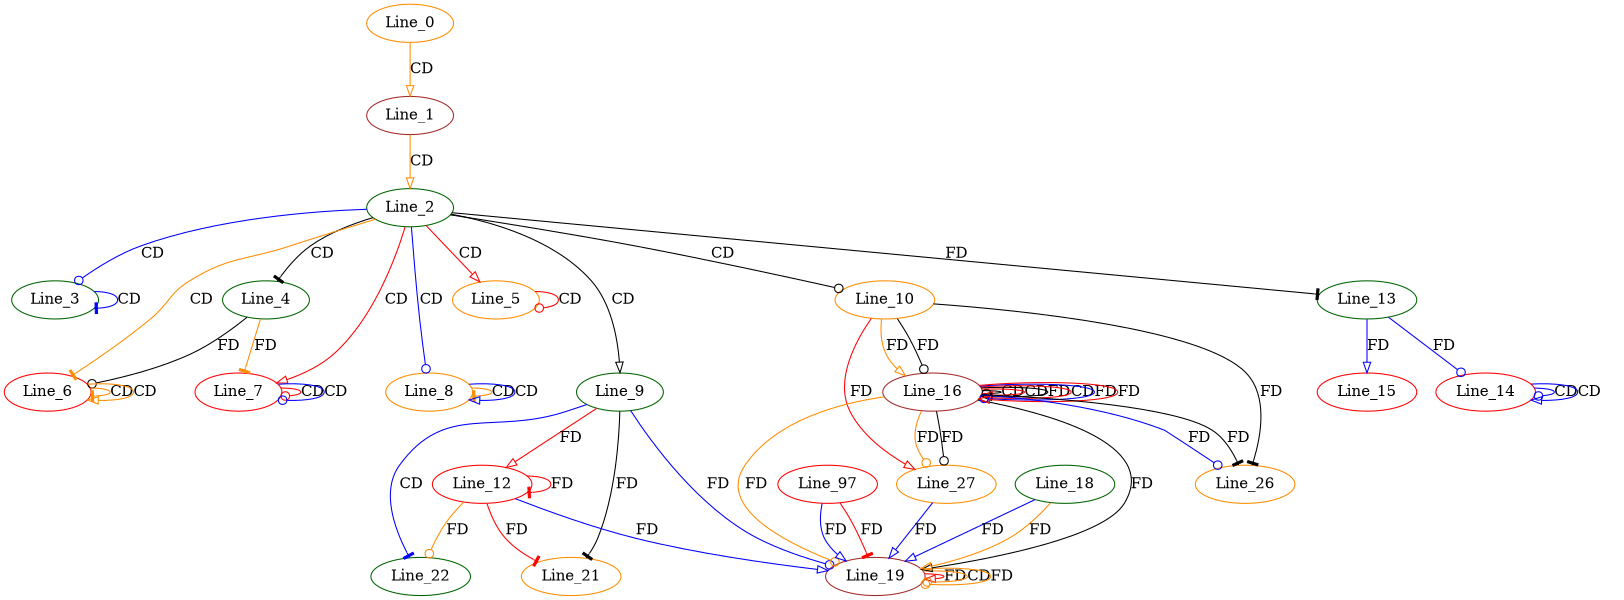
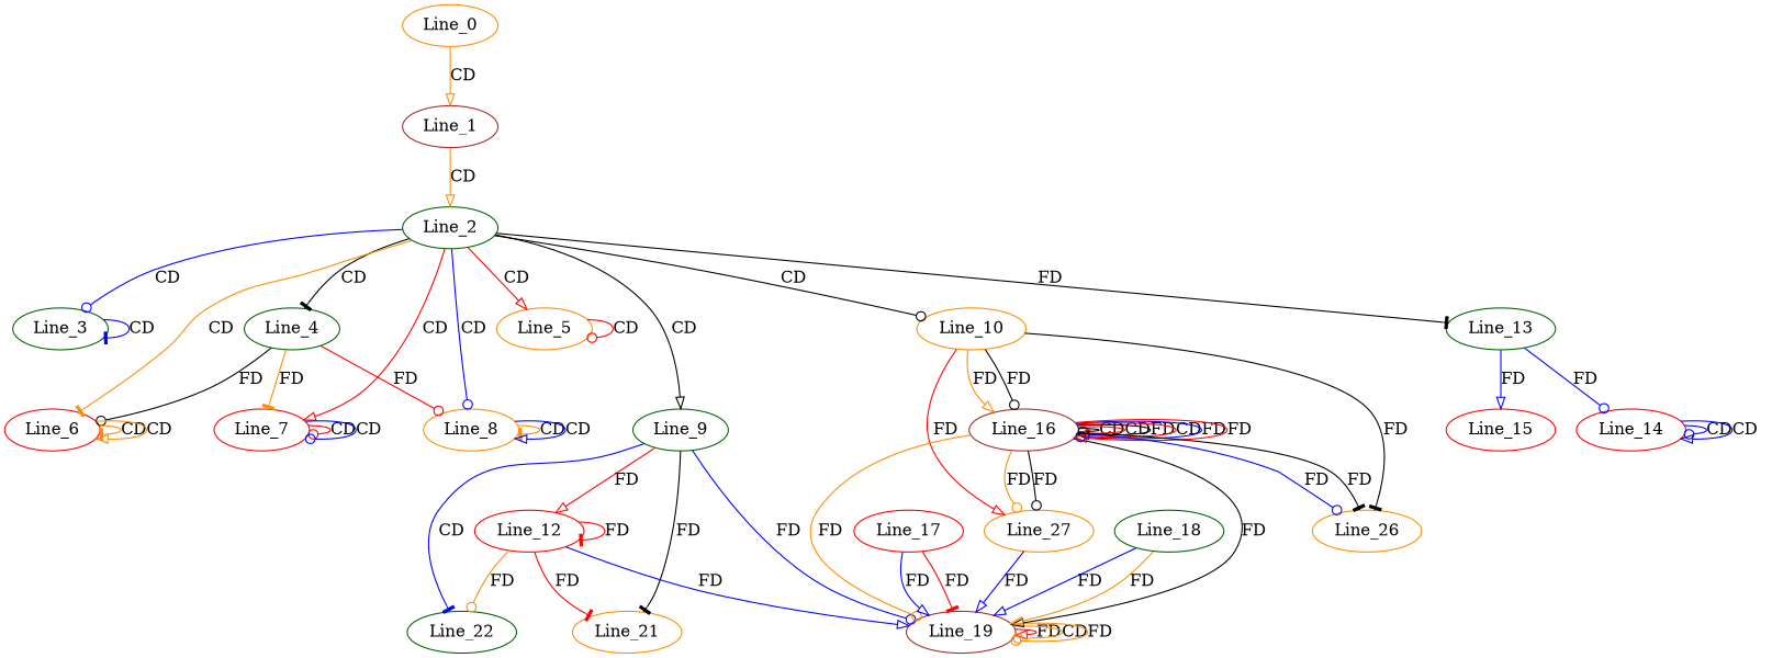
  digraph {
    node [color=darkorange]
    edge [arrowhead=onormal color=blue]
    Line_1 [color=brown]
    Line_0
    Line_2 [color=darkgreen]
    Line_3 [color=darkgreen]
    Line_4 [color=darkgreen]
    Line_5
    Line_6 [color=red]
    Line_7 [color=red]
    Line_8
    Line_9 [color=darkgreen]
    Line_10
    Line_13 [color=darkgreen]
    Line_12 [color=red]
    Line_19 [color=brown]
    Line_21
    Line_22 [color=darkgreen]
    Line_16 [color=brown]
    Line_26
    Line_27
    Line_14 [color=red]
    Line_15 [color=red]
    Line_18 [color=darkgreen]
-   Line_17 [color=red label=Line_97]
+   Line_17 [color=red]
    Line_1 -> Line_2 [color=darkorange label=CD]
    Line_0 -> Line_1 [color=darkorange label=CD]
    Line_2 -> Line_3 [arrowhead=odot label=CD]
    Line_2 -> Line_4 [arrowhead=tee color=black label=CD]
    Line_2 -> Line_5 [color=red label=CD]
    Line_2 -> Line_6 [arrowhead=tee color=darkorange label=CD]
    Line_2 -> Line_7 [color=red label=CD]
    Line_2 -> Line_8 [arrowhead=odot label=CD]
    Line_2 -> Line_9 [color=black label=CD]
    Line_2 -> Line_10 [arrowhead=odot color=black label=CD]
    Line_2 -> Line_13 [arrowhead=tee color=black label=FD]
    Line_3 -> Line_3 [arrowhead=tee label=CD]
    Line_4 -> Line_6 [arrowhead=odot color=black label=FD]
    Line_4 -> Line_7 [arrowhead=tee color=darkorange label=FD]
+   Line_4 -> Line_8 [arrowhead=odot color=red label=FD]
    Line_5 -> Line_5 [arrowhead=odot color=red label=CD]
    Line_6 -> Line_6 [arrowhead=tee color=darkorange label=CD]
    Line_6 -> Line_6 [color=darkorange label=CD]
    Line_7 -> Line_7 [arrowhead=odot color=red label=CD]
    Line_7 -> Line_7 [arrowhead=odot label=CD]
    Line_8 -> Line_8 [arrowhead=tee color=darkorange label=CD]
    Line_8 -> Line_8 [label=CD]
    Line_9 -> Line_12 [color=red label=FD]
    Line_9 -> Line_19 [arrowhead=odot label=FD]
    Line_9 -> Line_21 [arrowhead=tee color=black label=FD]
    Line_9 -> Line_22 [arrowhead=tee label=CD]
    Line_10 -> Line_16 [color=darkorange label=FD]
    Line_10 -> Line_16 [arrowhead=odot color=black label=FD]
    Line_10 -> Line_26 [arrowhead=tee color=black label=FD]
    Line_10 -> Line_27 [color=red label=FD]
    Line_13 -> Line_14 [arrowhead=odot label=FD]
    Line_13 -> Line_15 [label=FD]
    Line_12 -> Line_12 [arrowhead=tee color=red label=FD]
    Line_12 -> Line_19 [label=FD]
    Line_12 -> Line_21 [arrowhead=tee color=red label=FD]
    Line_12 -> Line_22 [arrowhead=odot color=darkorange label=FD]
    Line_19 -> Line_19 [color=red label=FD]
    Line_19 -> Line_19 [arrowhead=odot color=darkorange label=CD]
    Line_19 -> Line_19 [arrowhead=odot color=darkorange label=FD]
    Line_16 -> Line_19 [color=black label=FD]
    Line_16 -> Line_19 [arrowhead=odot color=darkorange label=FD]
    Line_16 -> Line_16 [arrowhead=odot color=black label=CD]
    Line_16 -> Line_16 [color=red label=CD]
    Line_16 -> Line_16 [color=black label=FD]
    Line_16 -> Line_16 [arrowhead=odot color=red label=CD]
    Line_16 -> Line_16 [arrowhead=odot label=FD]
    Line_16 -> Line_16 [color=red label=FD]
    Line_16 -> Line_26 [arrowhead=odot label=FD]
    Line_16 -> Line_26 [arrowhead=tee color=black label=FD]
    Line_16 -> Line_27 [arrowhead=odot color=darkorange label=FD]
    Line_16 -> Line_27 [arrowhead=odot color=black label=FD]
    Line_27 -> Line_19 [label=FD]
    Line_14 -> Line_14 [arrowhead=odot label=CD]
    Line_14 -> Line_14 [label=CD]
    Line_18 -> Line_19 [label=FD]
    Line_18 -> Line_19 [color=darkorange label=FD]
    Line_17 -> Line_19 [arrowhead=tee color=red label=FD]
    Line_17 -> Line_19 [label=FD]
  }
